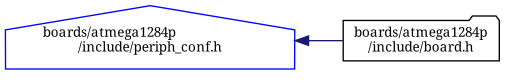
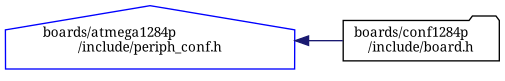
  digraph {
    rankdir=LR
    fontname="Noto Serif"
    node [fillcolor=white fontname="Noto Serif" fontsize=10 style=filled]
    n1 [color=blue fontcolor=black height=0.2 label="boards/atmega1284p\l/include/periph_conf.h" shape=house width=0.4]
-   n2 [color=black height=0.2 label="boards/atmega1284p\l/include/board.h" shape=folder width=0.4]
+   n2 [color=black height=0.2 label="boards/conf1284p\l/include/board.h" shape=folder width=0.4]
    n1 -> n2 [color=midnightblue dir=back fontname="Noto Serif" fontsize=10 labelfontname=Helvetica labelfontsize=10 style=solid]
  }
